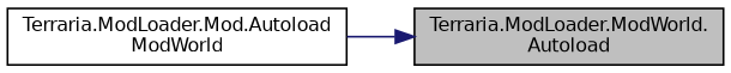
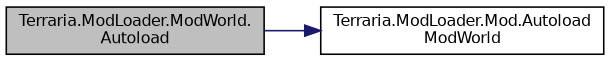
  digraph {
    rankdir=RL
    node [color=black fontname=Helvetica fontsize=10 shape=record style=filled]
    n1 [fillcolor=grey75 fontcolor=black height=0.2 label="Terraria.ModLoader.ModWorld.\lAutoload" width=0.4]
    n2 [fillcolor=white height=0.2 label="Terraria.ModLoader.Mod.Autoload\lModWorld" width=0.4]
-   n1 -> n2 [color=midnightblue dir=back fontname=Helvetica fontsize=10 labelfontname=Helvetica labelfontsize=10 style=solid]
+   n2 -> n1 [color=midnightblue dir=back fontname=Helvetica fontsize=10 labelfontname=Helvetica labelfontsize=10 style=solid]
  }
